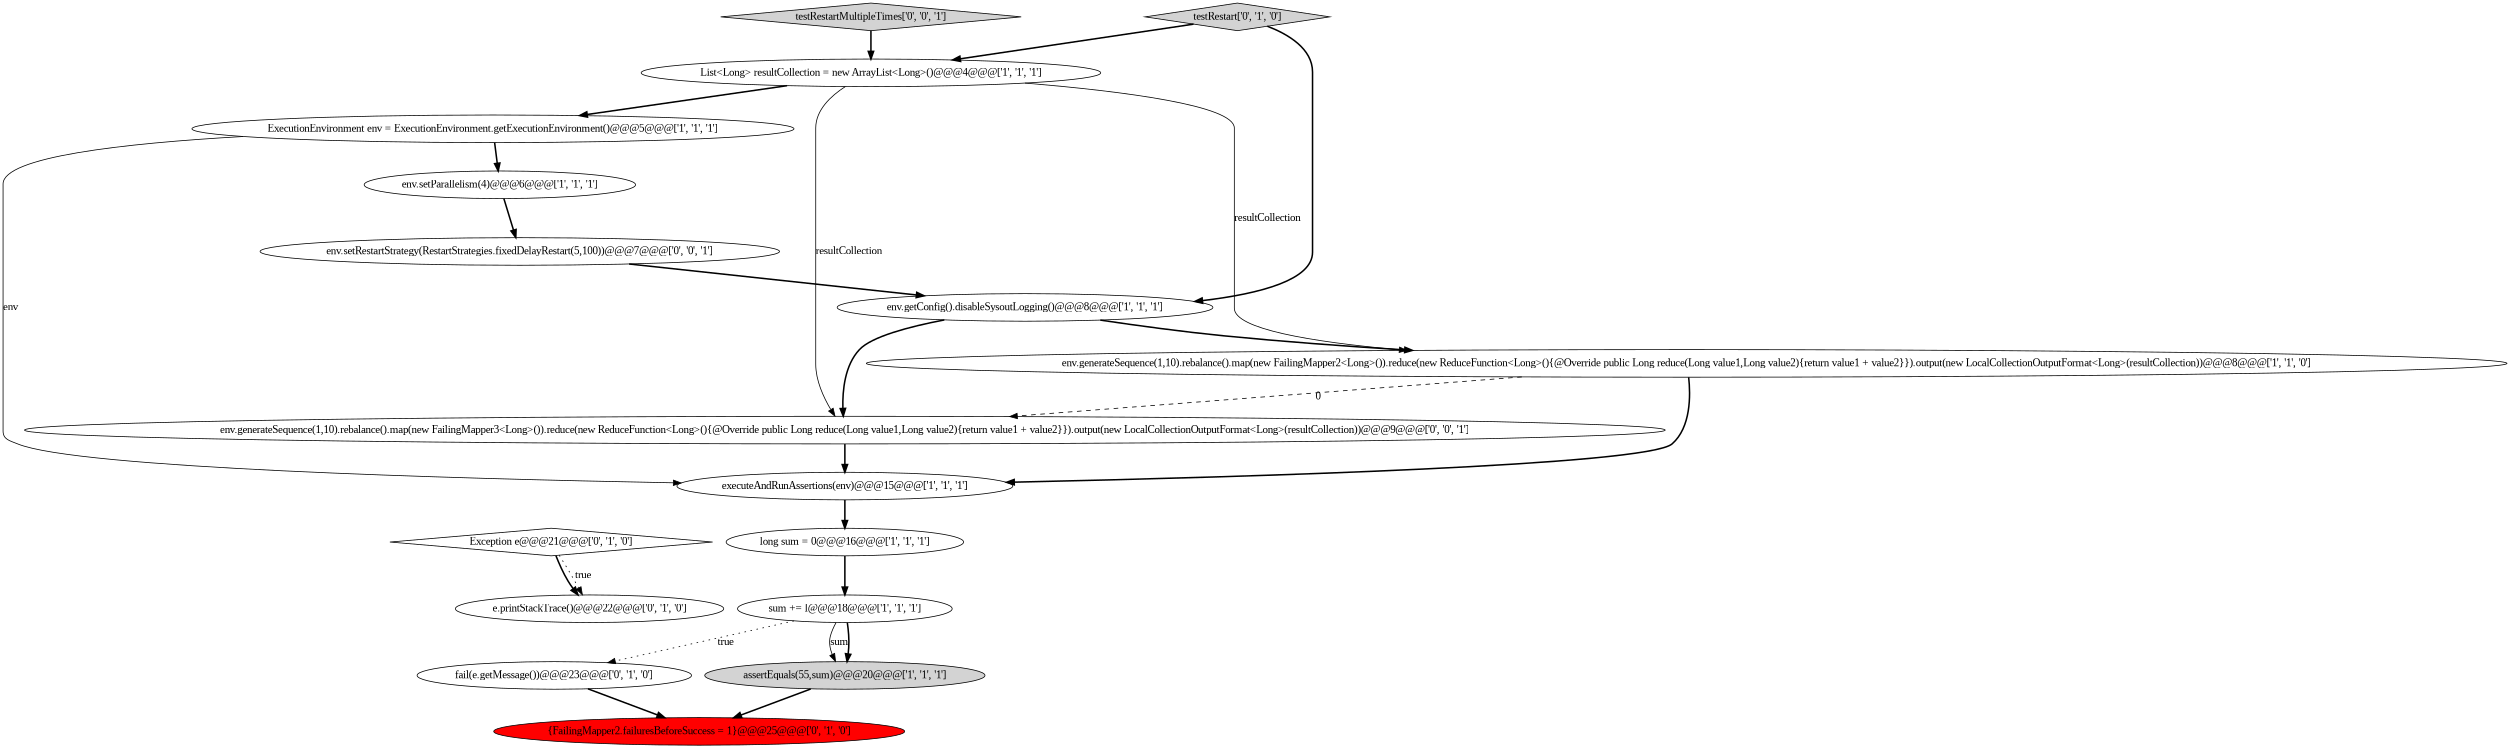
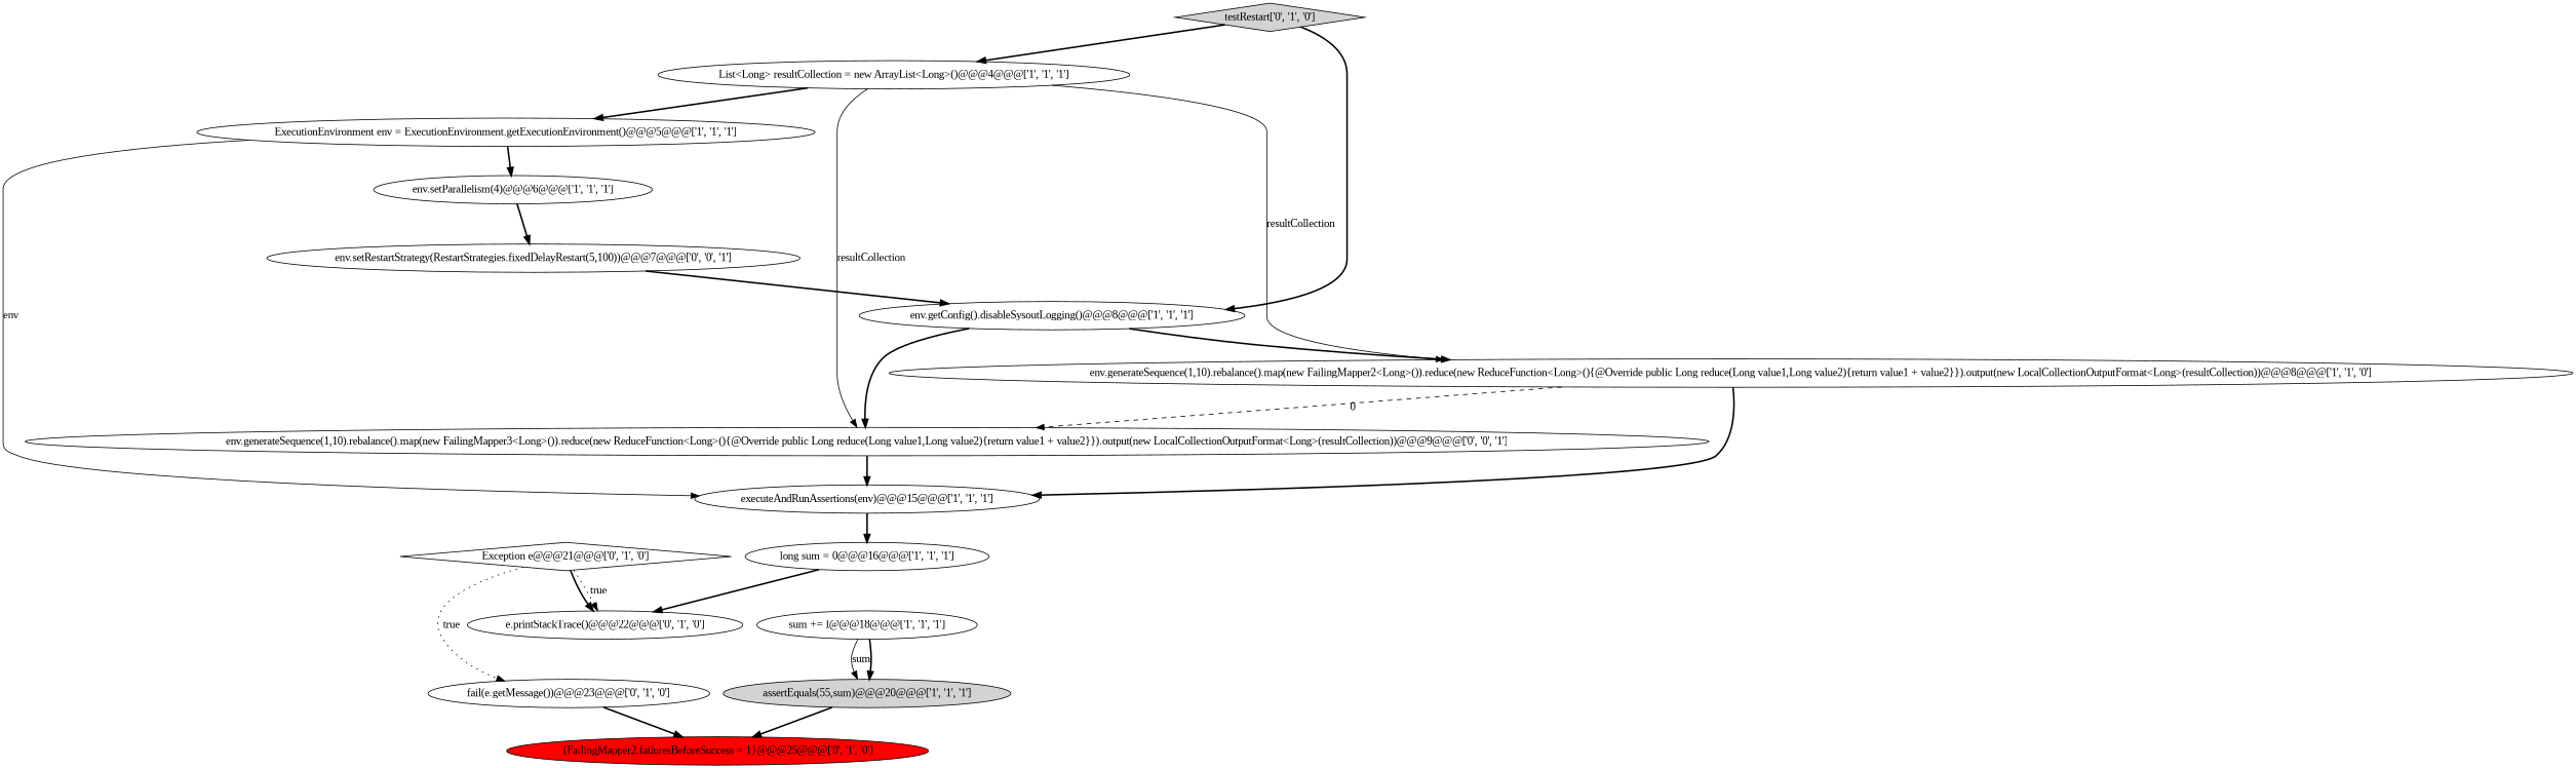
  digraph {
    fontname="Liberation Serif"
    node [fillcolor=white fontname="Liberation Serif" shape=ellipse style=filled]
    edge [fontname="Liberation Serif" style=bold]
    n1 [label="executeAndRunAssertions(env)@@@15@@@['1', '1', '1']"]
    n2 [label="long sum = 0@@@16@@@['1', '1', '1']"]
    n3 [label="sum += l@@@18@@@['1', '1', '1']"]
    n4 [label="env.getConfig().disableSysoutLogging()@@@8@@@['1', '1', '1']"]
    n5 [label="env.generateSequence(1,10).rebalance().map(new FailingMapper2<Long>()).reduce(new ReduceFunction<Long>(){@Override public Long reduce(Long value1,Long value2){return value1 + value2}}).output(new LocalCollectionOutputFormat<Long>(resultCollection))@@@8@@@['1', '1', '0']"]
    n6 [label="env.generateSequence(1,10).rebalance().map(new FailingMapper3<Long>()).reduce(new ReduceFunction<Long>(){@Override public Long reduce(Long value1,Long value2){return value1 + value2}}).output(new LocalCollectionOutputFormat<Long>(resultCollection))@@@9@@@['0', '0', '1']"]
    n7 [fillcolor=lightgray label="testRestart['0', '1', '0']" shape=diamond]
    n8 [label="List<Long> resultCollection = new ArrayList<Long>()@@@4@@@['1', '1', '1']"]
    n9 [label="ExecutionEnvironment env = ExecutionEnvironment.getExecutionEnvironment()@@@5@@@['1', '1', '1']"]
    n10 [label="fail(e.getMessage())@@@23@@@['0', '1', '0']"]
    n11 [fillcolor=red label="{FailingMapper2.failuresBeforeSuccess = 1}@@@25@@@['0', '1', '0']"]
-   n12 [fillcolor=lightgray label="testRestartMultipleTimes['0', '0', '1']" shape=diamond]
    n13 [label="env.setParallelism(4)@@@6@@@['1', '1', '1']"]
    n14 [label="env.setRestartStrategy(RestartStrategies.fixedDelayRestart(5,100))@@@7@@@['0', '0', '1']"]
    n15 [label="Exception e@@@21@@@['0', '1', '0']" shape=diamond]
    n16 [label="e.printStackTrace()@@@22@@@['0', '1', '0']"]
    n17 [fillcolor=lightgray label="assertEquals(55,sum)@@@20@@@['1', '1', '1']"]
    n1 -> n2
-   n2 -> n3
+   n2 -> n16
    n3 -> n17 [label=sum style=solid]
    n3 -> n17
    n4 -> n5
    n4 -> n6
    n5 -> n1
    n5 -> n6 [label=0 style=dashed]
    n6 -> n1
    n7 -> n4
    n7 -> n8
    n8 -> n5 [label=resultCollection style=solid]
    n8 -> n6 [label=resultCollection style=solid]
    n8 -> n9
    n9 -> n1 [label=env style=solid]
    n9 -> n13
    n10 -> n11
-   n12 -> n8
    n13 -> n14
    n14 -> n4
-   n3 -> n10 [label=true style=dotted]
+   n15 -> n10 [label=true style=dotted]
    n15 -> n16 [label=true style=dotted]
    n15 -> n16
    n17 -> n11
  }
